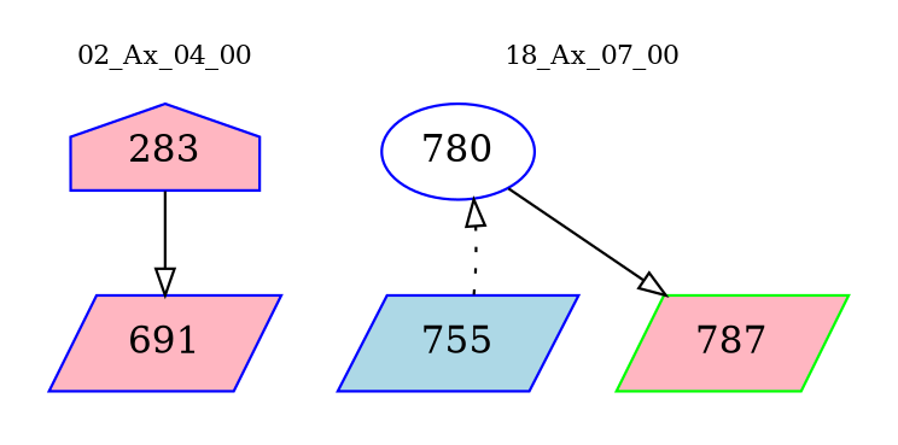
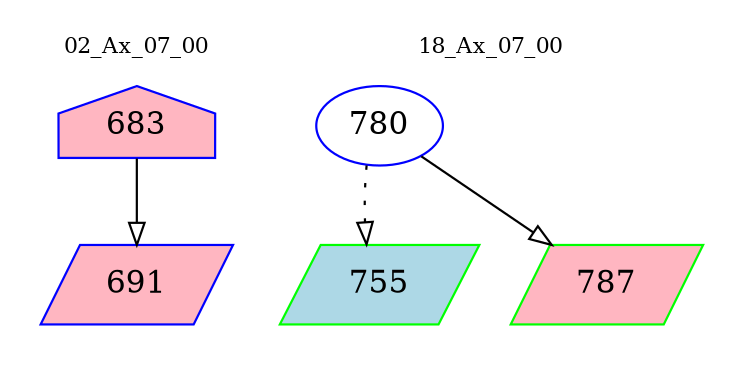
  digraph {
    node [color=blue fillcolor=lightpink shape=parallelogram style=filled]
    edge [arrowhead=onormal color=black style=solid]
-   n1 [label=283 shape=house]
+   n1 [label=683 shape=house]
    n2 [label=691]
    n3 [fillcolor=white label=780 shape=ellipse]
-   n4 [fillcolor=lightblue label=755]
+   n4 [color=green fillcolor=lightblue label=755]
    n5 [color=green label=787]
    subgraph cluster_1 {
      color=white
      fontsize=10
-     label="02_Ax_04_00"
+     label="02_Ax_07_00"
      n1
      n2
    }
    subgraph cluster_2 {
      color=white
      fontsize=10
      label="18_Ax_07_00"
      n3
      n4
      n5
    }
    n1 -> n2
-   n4 -> n3 [style=dotted]
+   n3 -> n4 [style=dotted]
    n3 -> n5
  }
